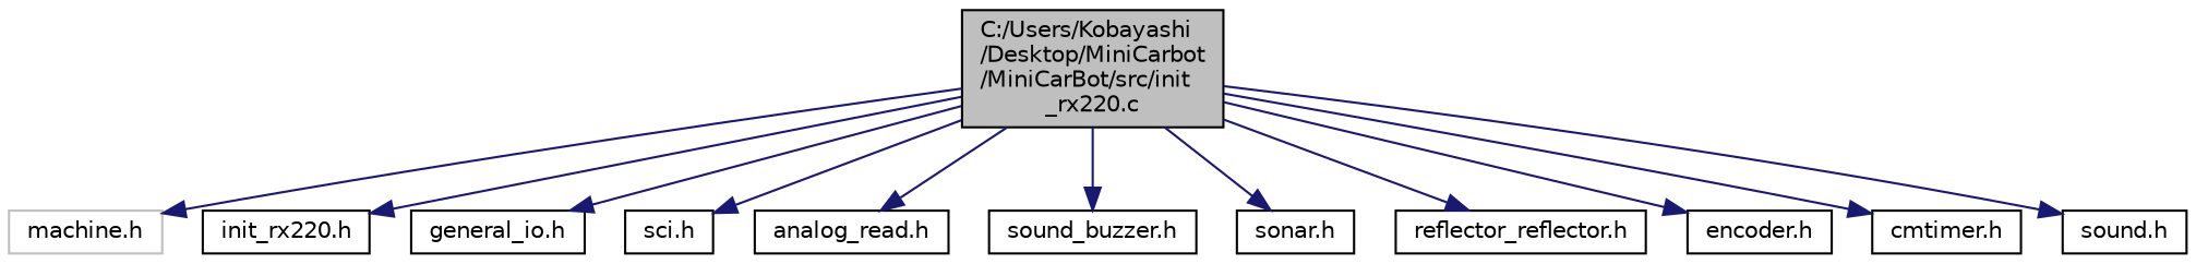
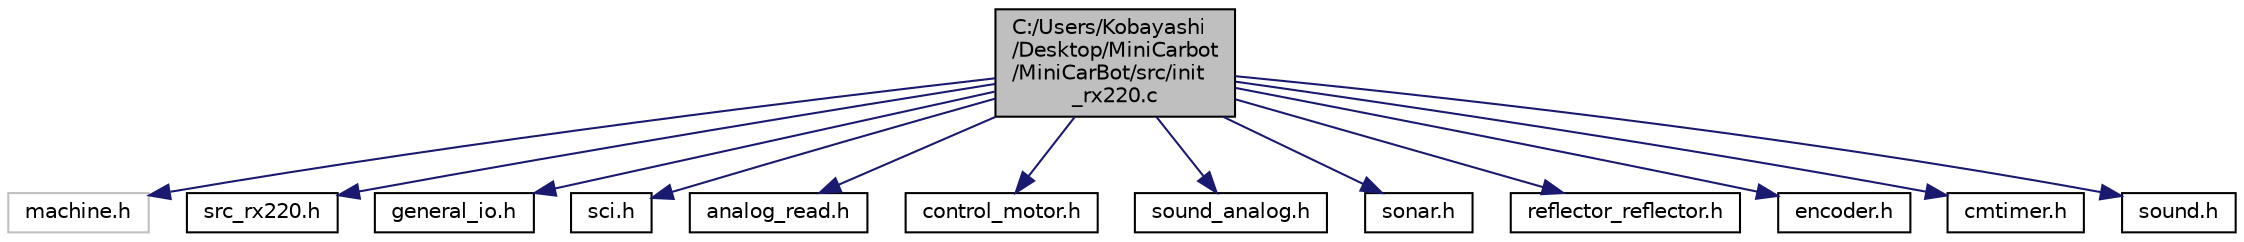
  digraph {
    node [color=black fillcolor=white fontname=Helvetica fontsize=10 shape=record style=filled]
    edge [color=midnightblue fontname=Helvetica fontsize=10 labelfontname=Helvetica labelfontsize=10 style=solid]
    n1 [fillcolor=grey75 fontcolor=black height=0.2 label="C:/Users/Kobayashi\l/Desktop/MiniCarbot\l/MiniCarBot/src/init\l_rx220.c" width=0.4]
    n2 [color=grey75 height=0.2 label="machine.h" width=0.4]
-   n3 [height=0.2 label="init_rx220.h" width=0.4]
+   n3 [height=0.2 label="src_rx220.h" width=0.4]
    n4 [height=0.2 label="general_io.h" width=0.4]
    n5 [height=0.2 label="sci.h" width=0.4]
    n6 [height=0.2 label="analog_read.h" width=0.4]
-   n8 [height=0.2 label="sound_buzzer.h" width=0.4]
+   n7 [height=0.2 label="control_motor.h" width=0.4]
+   n8 [height=0.2 label="sound_analog.h" width=0.4]
    n9 [height=0.2 label="sonar.h" width=0.4]
    n10 [height=0.2 label="reflector_reflector.h" width=0.4]
    n11 [height=0.2 label="encoder.h" width=0.4]
    n12 [height=0.2 label="cmtimer.h" width=0.4]
    n13 [height=0.2 label="sound.h" width=0.4]
    n1 -> n2
    n1 -> n3
    n1 -> n4
    n1 -> n5
    n1 -> n6
+   n1 -> n7
    n1 -> n8
    n1 -> n9
    n1 -> n10
    n1 -> n11
    n1 -> n12
    n1 -> n13
  }
